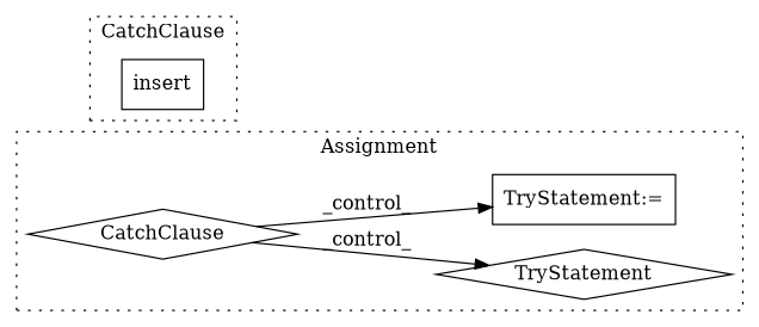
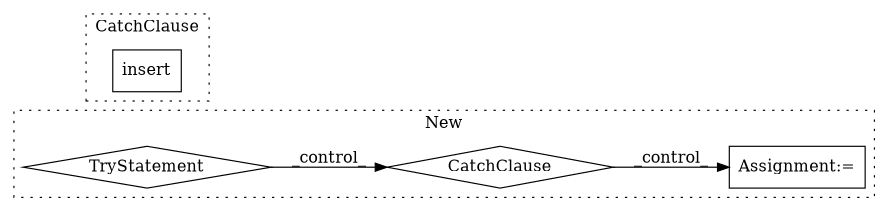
  digraph {
    rankdir=LR
    node [shape=diamond]
    n1 [a=12 l="11,2" label=CatchClause s="18894,18937"]
    n2 [a=54 l=4 label=TryStatement s=18839]
-   n3 [a=7 l=2 label="TryStatement:=" s=18973 shape=box]
+   n3 [a=7 l=2 label="Assignment:=" s=18973 shape=box]
    n4 [a=32 l="7,1" label=insert s="19044,19067" shape=box]
    subgraph cluster_1 {
-     label=Assignment
+     label=New
      style=dotted
      n1
      n2
      n3
    }
    subgraph cluster_2 {
      label=CatchClause
      style=dotted
      n4
    }
    n1 -> n3 [label=_control_]
-   n1 -> n2 [label=_control_]
+   n2 -> n1 [label=_control_]
  }
